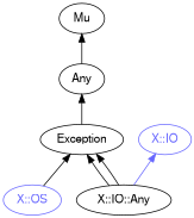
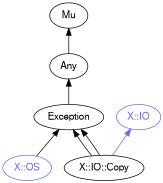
  digraph {
    rankdir=BT
    splines=polyline
    node [color="#000000" fontcolor="#000000" fontname=FreeSans]
    edge [color="#000000"]
-   "X::IO::Copy" [label="X::IO::Any"]
+   "X::IO::Copy"
    Exception
    "X::IO" [color="#6666FF" fontcolor="#6666FF"]
    Any
    Mu
    "X::OS" [color="#6666FF" fontcolor="#6666FF"]
    "X::IO::Copy" -> Exception
    "X::IO::Copy" -> Exception
    "X::IO::Copy" -> "X::IO" [color="#6666FF"]
    Exception -> Any
    Any -> Mu
    "X::OS" -> Exception
  }
